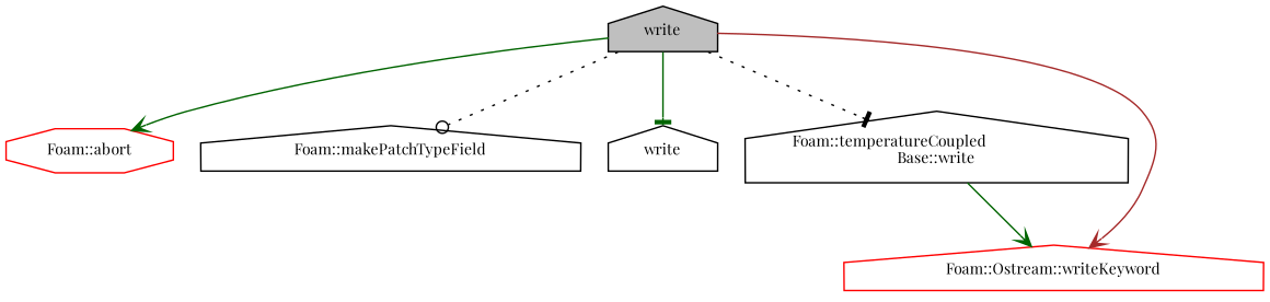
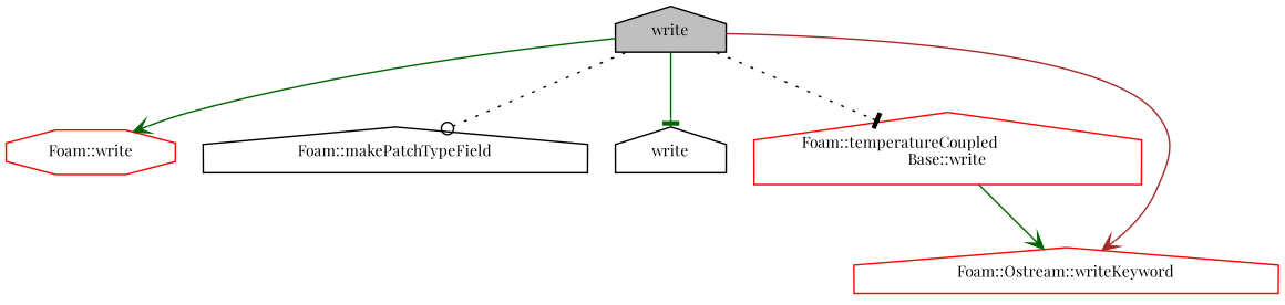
  digraph {
    fontname="Playfair Display"
    rankdir=TB
    node [color=black fontname="Playfair Display" fontsize=10 shape=house]
    edge [arrowhead=vee color=darkgreen fontname="Playfair Display" fontsize=10 labelfontname=FreeSans labelfontsize=10 style=solid]
    n1 [fillcolor=grey75 fontcolor=black height=0.2 label=write style=filled width=0.4]
-   n2 [color=red height=0.2 label="Foam::abort" shape=octagon width=0.4]
+   n2 [color=red height=0.2 label="Foam::write" shape=octagon width=0.4]
    n3 [height=0.2 label="Foam::makePatchTypeField" width=0.4]
    n4 [height=0.2 label=write width=0.4]
-   n5 [height=0.2 label="Foam::temperatureCoupled\lBase::write" width=0.4]
+   n5 [color=red height=0.2 label="Foam::temperatureCoupled\lBase::write" width=0.4]
    n6 [color=red height=0.2 label="Foam::Ostream::writeKeyword" width=0.4]
    n1 -> n2
    n1 -> n3 [arrowhead=odot color=black style=dotted]
    n1 -> n4 [arrowhead=tee]
    n1 -> n5 [arrowhead=tee color=black style=dotted]
    n1 -> n6 [color=brown]
    n5 -> n6
  }
